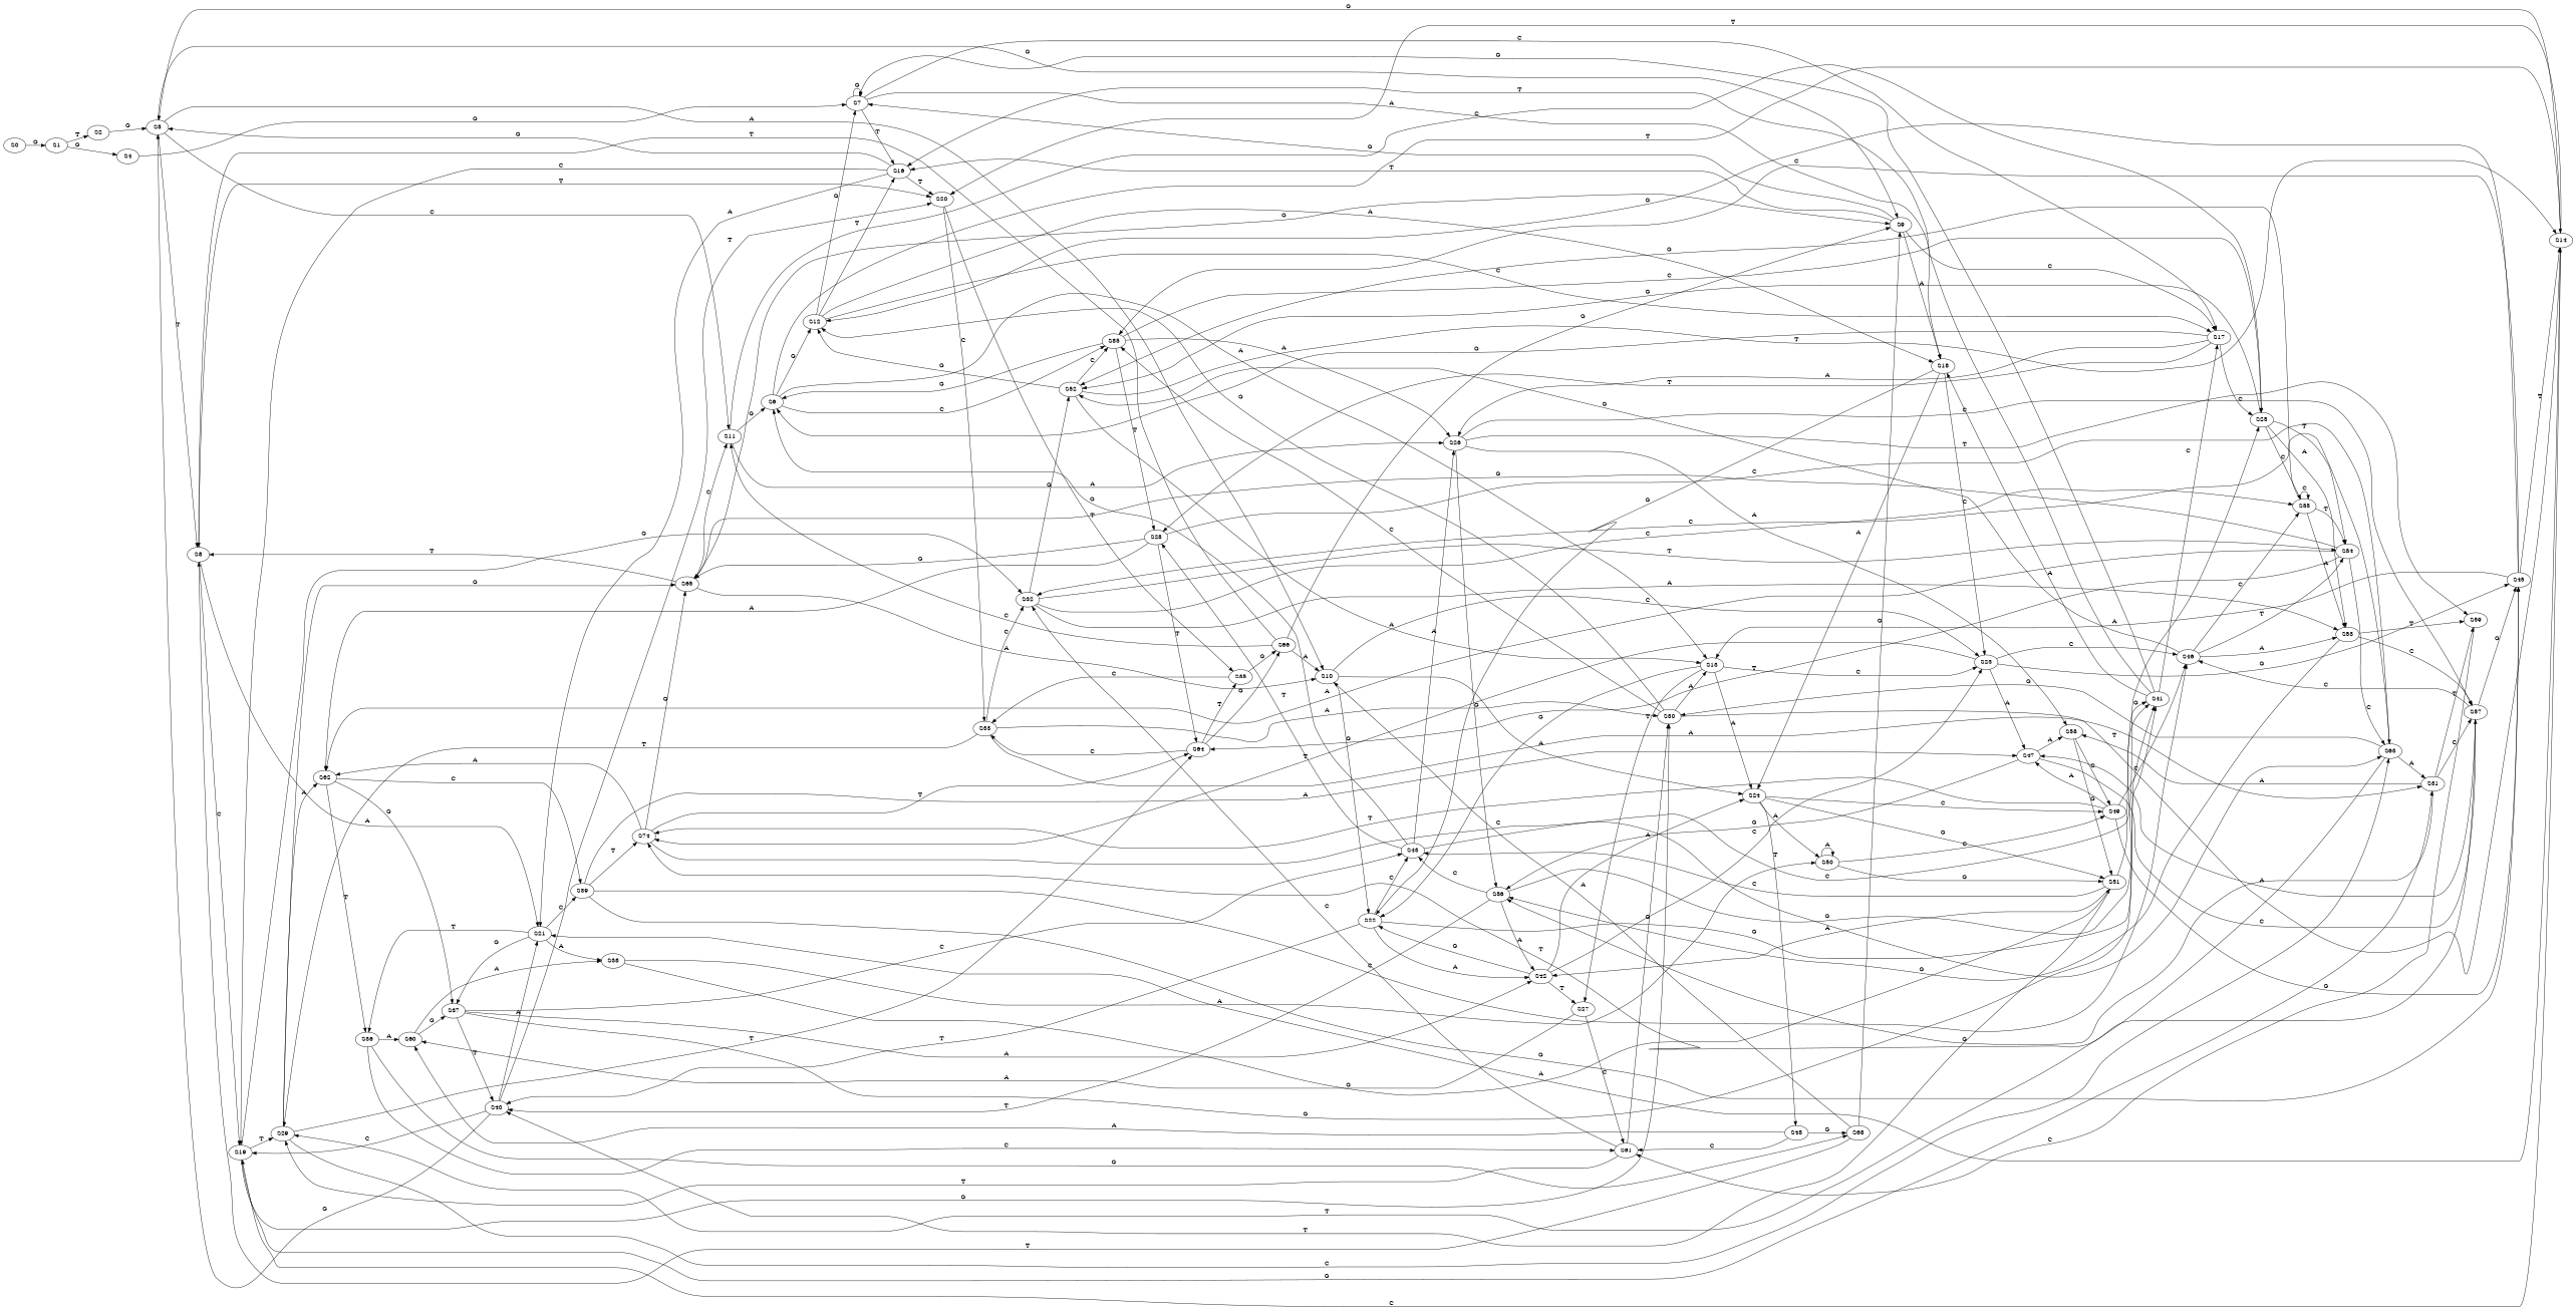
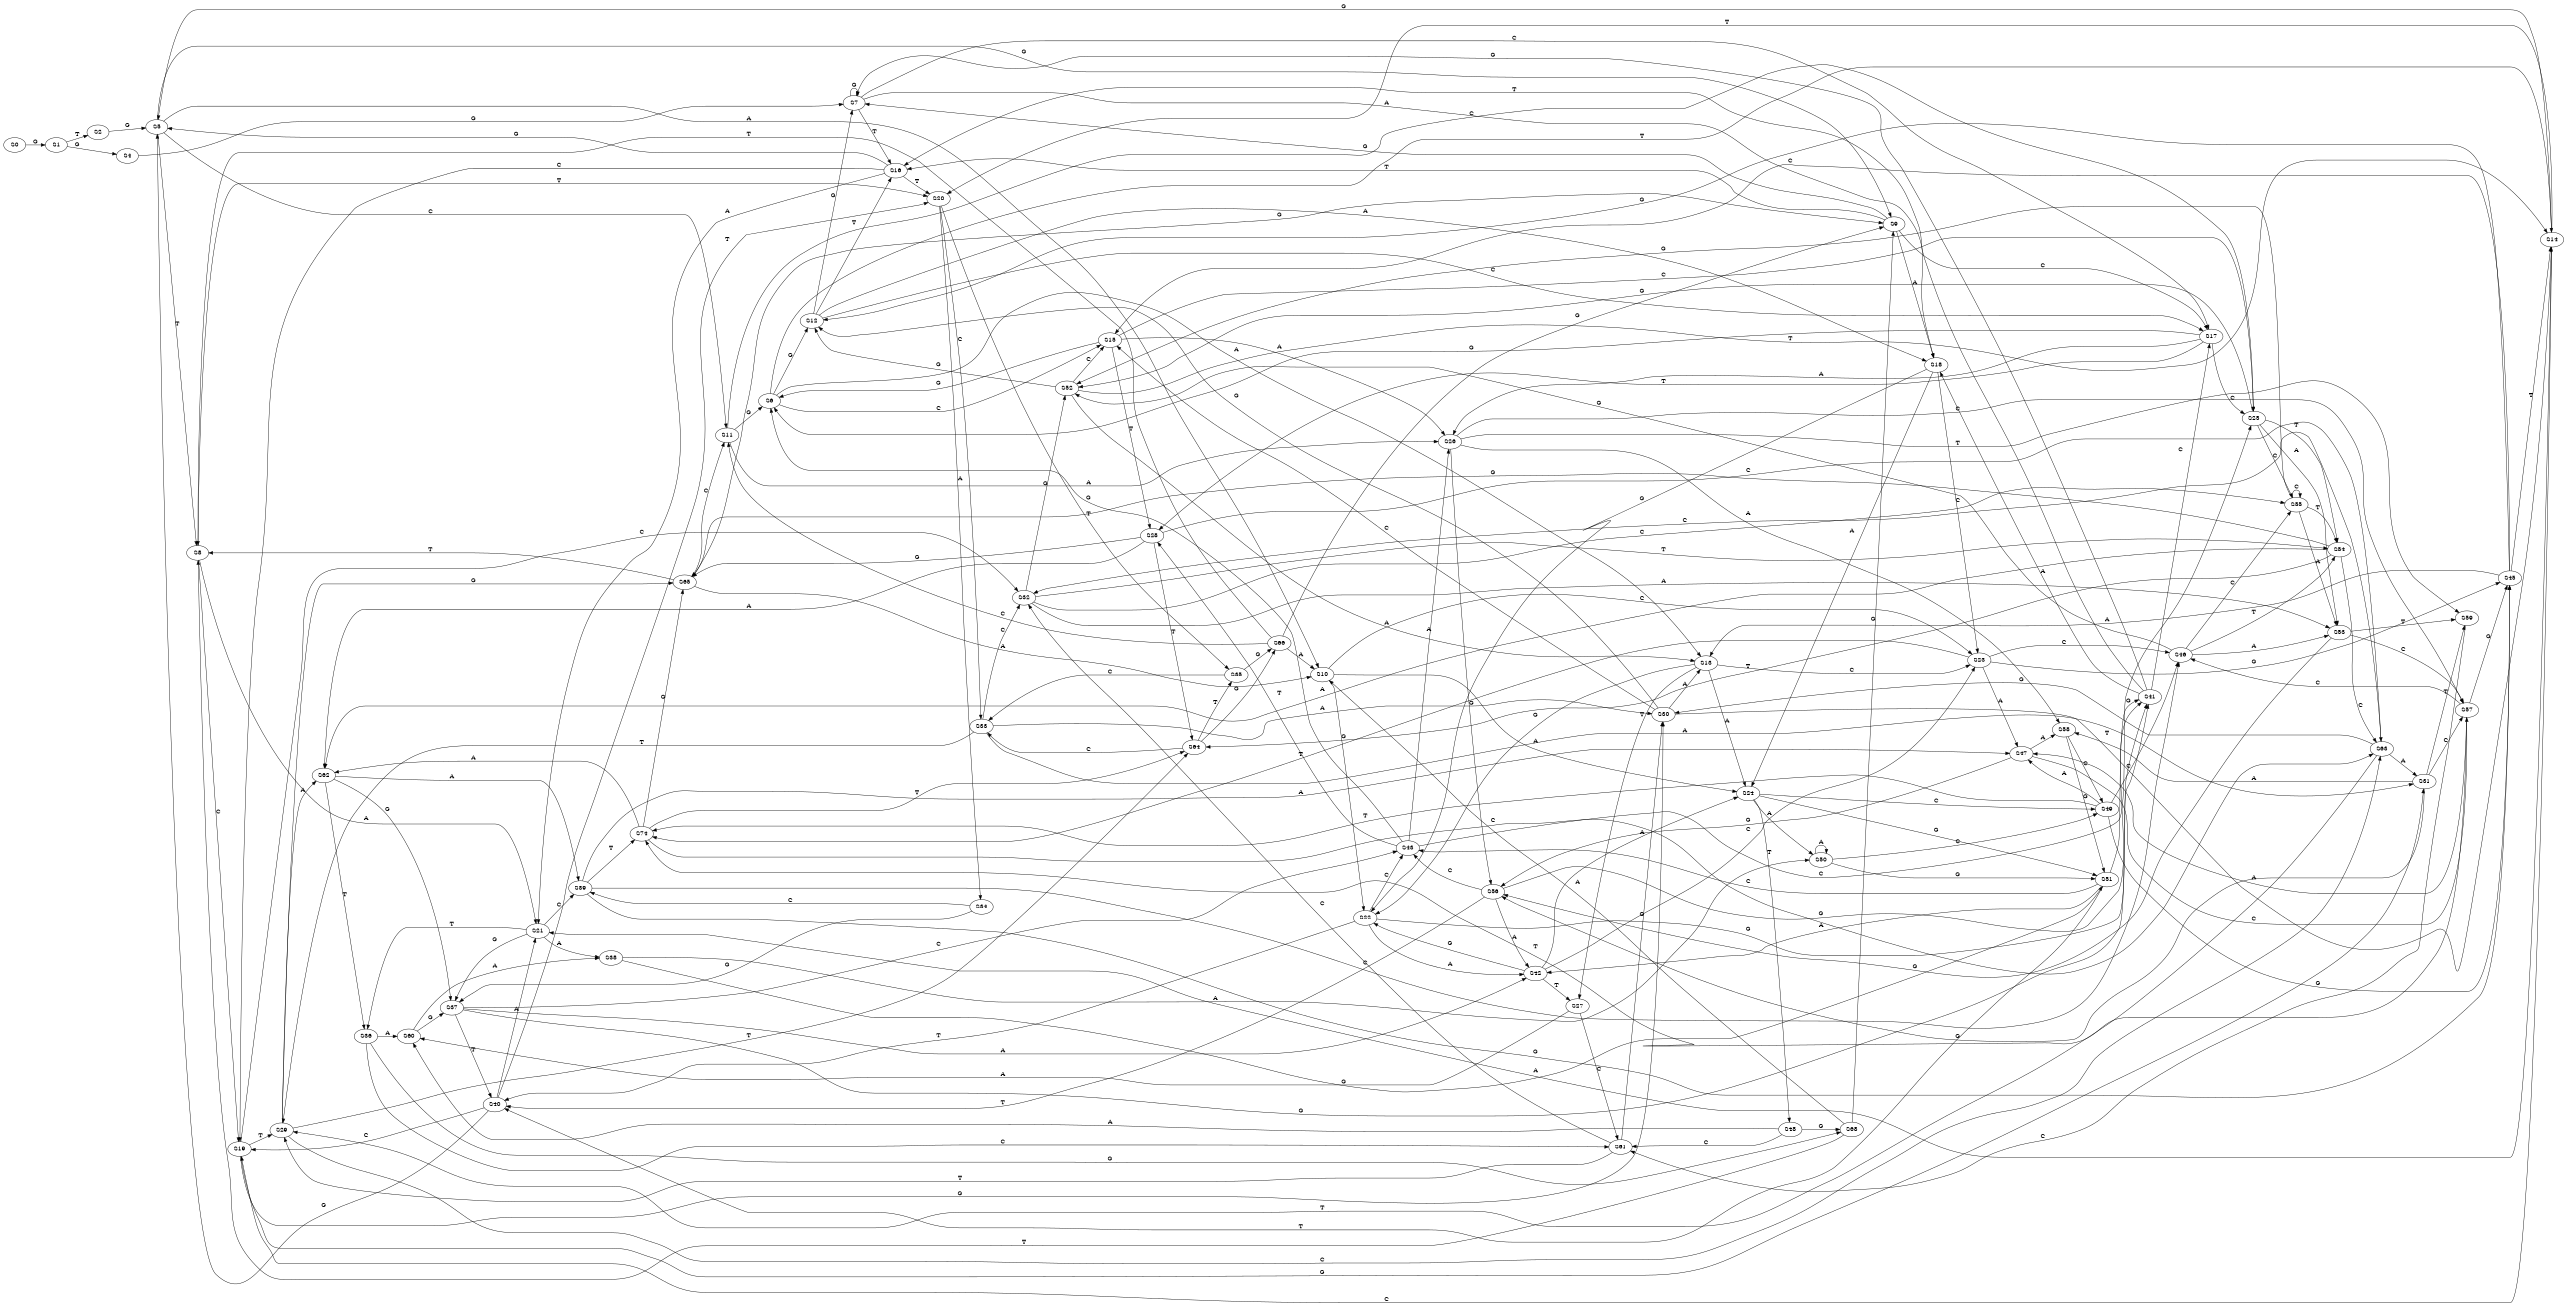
  strict digraph {
    rankdir=LR
    S0
    S1
    S2
    S4
    S5
    S7
    S8
    S9
    S10
    S11
    S6
    S12
    S13
    S14
-   S15 [label=S85]
+   S15
    S16
    S17
    S18
    S19
    S20
    S21
    S22
    S23
    S24
    S25
    S26
    S27
    S28
    S29
    S30
    S31
    S32
    S33
+   S34
    S35
    S36
    S37
    S38
    S39
    S40
    S41
    S42
    S43
    n44 [label=S74]
    S45
    S46
    S47
    S48
    S49
    S50
    S51
    S52
    S53
    S54
    S55
    S56
    S57
    S58
    S59
    S60
    S61
    S62
    S63
    S64
    S65
    S66
    S68
    S0 -> S1 [label=G]
    S1 -> S2 [label=T]
    S1 -> S4 [label=G]
    S2 -> S5 [label=G]
    S4 -> S7 [label=G]
    S5 -> S8 [label=T]
    S5 -> S9 [label=G]
    S5 -> S10 [label=A]
    S5 -> S11 [label=C]
    S7 -> S7 [label=G]
    S7 -> S16 [label=T]
    S7 -> S17 [label=C]
    S7 -> S18 [label=A]
    S8 -> S19 [label=C]
    S8 -> S20 [label=T]
    S8 -> S21 [label=A]
    S9 -> S7 [label=G]
    S9 -> S16 [label=T]
    S9 -> S17 [label=C]
    S9 -> S18 [label=A]
    S10 -> S22 [label=G]
    S10 -> S23 [label=C]
    S10 -> S24 [label=A]
    S11 -> S6 [label=G]
    S11 -> S25 [label=C]
    S11 -> S26 [label=A]
    S6 -> S12 [label=G]
    S6 -> S13 [label=A]
    S6 -> S14 [label=T]
    S6 -> S15 [label=C]
    S12 -> S7 [label=G]
    S12 -> S16 [label=T]
    S12 -> S17 [label=C]
    S12 -> S18 [label=A]
    S13 -> S22 [label=G]
    S13 -> S23 [label=C]
    S13 -> S24 [label=A]
    S13 -> S27 [label=T]
    S14 -> S5 [label=G]
    S14 -> S19 [label=C]
    S14 -> S20 [label=T]
    S14 -> S21 [label=A]
    S15 -> S6 [label=G]
    S15 -> S25 [label=C]
    S15 -> S26 [label=A]
    S15 -> S28 [label=T]
    S16 -> S5 [label=G]
    S16 -> S19 [label=C]
    S16 -> S20 [label=T]
    S16 -> S21 [label=A]
    S17 -> S6 [label=G]
    S17 -> S25 [label=C]
    S17 -> S26 [label=A]
    S17 -> S28 [label=T]
    S18 -> S22 [label=G]
    S18 -> S23 [label=C]
    S18 -> S24 [label=A]
    S19 -> S29 [label=T]
    S19 -> S30 [label=G]
    S19 -> S31 [label=G]
-   S19 -> S32 [label=G]
+   S19 -> S32 [label=C]
    S20 -> S33 [label=C]
+   S20 -> S34 [label=A]
    S20 -> S35 [label=T]
    S21 -> S36 [label=T]
    S21 -> S37 [label=G]
    S21 -> S38 [label=A]
    S21 -> S39 [label=C]
    S22 -> S40 [label=T]
    S22 -> S41 [label=G]
    S22 -> S42 [label=A]
    S22 -> S43 [label=C]
    S23 -> n44 [label=T]
    S23 -> S45 [label=G]
    S23 -> S46 [label=C]
    S23 -> S47 [label=A]
    S24 -> S48 [label=T]
    S24 -> S49 [label=C]
    S24 -> S50 [label=A]
    S24 -> S51 [label=G]
    S25 -> S52 [label=G]
    S25 -> S53 [label=A]
    S25 -> S54 [label=T]
    S25 -> S55 [label=C]
    S26 -> S56 [label=G]
    S26 -> S57 [label=C]
    S26 -> S58 [label=A]
    S26 -> S59 [label=T]
    S27 -> S60 [label=A]
    S27 -> S61 [label=C]
    S28 -> S62 [label=A]
    S28 -> S63 [label=C]
    S28 -> S64 [label=T]
    S28 -> S65 [label=G]
    S29 -> S62 [label=A]
    S29 -> S63 [label=C]
    S29 -> S64 [label=T]
    S29 -> S65 [label=G]
    S30 -> S12 [label=G]
    S30 -> S13 [label=A]
    S30 -> S14 [label=T]
    S30 -> S15 [label=C]
    S31 -> S56 [label=G]
    S31 -> S57 [label=C]
    S31 -> S58 [label=A]
    S31 -> S59 [label=T]
    S32 -> S52 [label=G]
    S32 -> S53 [label=A]
    S32 -> S54 [label=T]
    S32 -> S55 [label=C]
    S33 -> S29 [label=T]
    S33 -> S30 [label=A]
    S33 -> S31 [label=A]
    S33 -> S32 [label=C]
+   S34 -> S37 [label=G]
+   S34 -> S39 [label=C]
    S35 -> S33 [label=C]
    S35 -> S66 [label=G]
    S36 -> S60 [label=A]
    S36 -> S61 [label=C]
    S36 -> S68 [label=G]
    S37 -> S40 [label=T]
    S37 -> S41 [label=G]
    S37 -> S42 [label=A]
    S37 -> S43 [label=C]
    S38 -> S50 [label=A]
    S38 -> S51 [label=G]
    S39 -> n44 [label=T]
    S39 -> S45 [label=G]
    S39 -> S46 [label=C]
    S39 -> S47 [label=A]
    S40 -> S5 [label=G]
    S40 -> S19 [label=C]
    S40 -> S20 [label=T]
    S40 -> S21 [label=A]
    S41 -> S7 [label=G]
    S41 -> S16 [label=T]
    S41 -> S17 [label=C]
    S41 -> S18 [label=A]
    S42 -> S22 [label=G]
    S42 -> S23 [label=C]
    S42 -> S24 [label=A]
    S42 -> S27 [label=T]
    S43 -> S6 [label=G]
    S43 -> S25 [label=C]
    S43 -> S26 [label=A]
    S43 -> S28 [label=T]
    n44 -> S62 [label=A]
    n44 -> S63 [label=C]
    n44 -> S64 [label=T]
    n44 -> S65 [label=G]
    S45 -> S12 [label=G]
    S45 -> S13 [label=A]
    S45 -> S14 [label=T]
    S45 -> S15 [label=C]
    S46 -> S52 [label=G]
    S46 -> S53 [label=A]
    S46 -> S54 [label=T]
    S46 -> S55 [label=C]
    S47 -> S56 [label=G]
    S47 -> S57 [label=C]
    S47 -> S58 [label=A]
    S48 -> S60 [label=A]
    S48 -> S61 [label=C]
    S48 -> S68 [label=G]
    S49 -> n44 [label=T]
    S49 -> S45 [label=G]
    S49 -> S46 [label=C]
    S49 -> S47 [label=A]
    S50 -> S49 [label=C]
    S50 -> S50 [label=A]
    S50 -> S51 [label=G]
    S51 -> S40 [label=T]
    S51 -> S41 [label=G]
    S51 -> S42 [label=A]
    S51 -> S43 [label=C]
    S52 -> S12 [label=G]
    S52 -> S13 [label=A]
    S52 -> S14 [label=T]
    S52 -> S15 [label=C]
    S53 -> S56 [label=G]
    S53 -> S57 [label=C]
    S53 -> S59 [label=T]
    S54 -> S62 [label=A]
    S54 -> S63 [label=C]
    S54 -> S64 [label=T]
    S54 -> S65 [label=G]
    S55 -> S52 [label=G]
    S55 -> S53 [label=A]
    S55 -> S54 [label=T]
    S55 -> S55 [label=C]
    S56 -> S40 [label=T]
    S56 -> S41 [label=G]
    S56 -> S42 [label=A]
    S56 -> S43 [label=C]
    S57 -> n44 [label=T]
    S57 -> S45 [label=G]
    S57 -> S46 [label=C]
    S57 -> S47 [label=A]
    S58 -> S49 [label=C]
    S58 -> S51 [label=G]
    S59 -> S61 [label=C]
    S60 -> S37 [label=G]
    S60 -> S38 [label=A]
    S61 -> S29 [label=T]
    S61 -> S30 [label=G]
    S61 -> S32 [label=C]
    S62 -> S36 [label=T]
    S62 -> S37 [label=G]
-   S62 -> S39 [label=C]
+   S62 -> S39 [label=A]
    S63 -> S29 [label=T]
    S63 -> S30 [label=G]
    S63 -> S31 [label=A]
    S63 -> S32 [label=C]
    S64 -> S33 [label=C]
    S64 -> S35 [label=T]
    S64 -> S66 [label=G]
    S65 -> S8 [label=T]
    S65 -> S9 [label=G]
    S65 -> S10 [label=A]
    S65 -> S11 [label=C]
    S66 -> S8 [label=T]
    S66 -> S9 [label=G]
    S66 -> S10 [label=A]
    S66 -> S11 [label=C]
    S68 -> S8 [label=T]
    S68 -> S9 [label=G]
    S68 -> S10 [label=A]
  }
